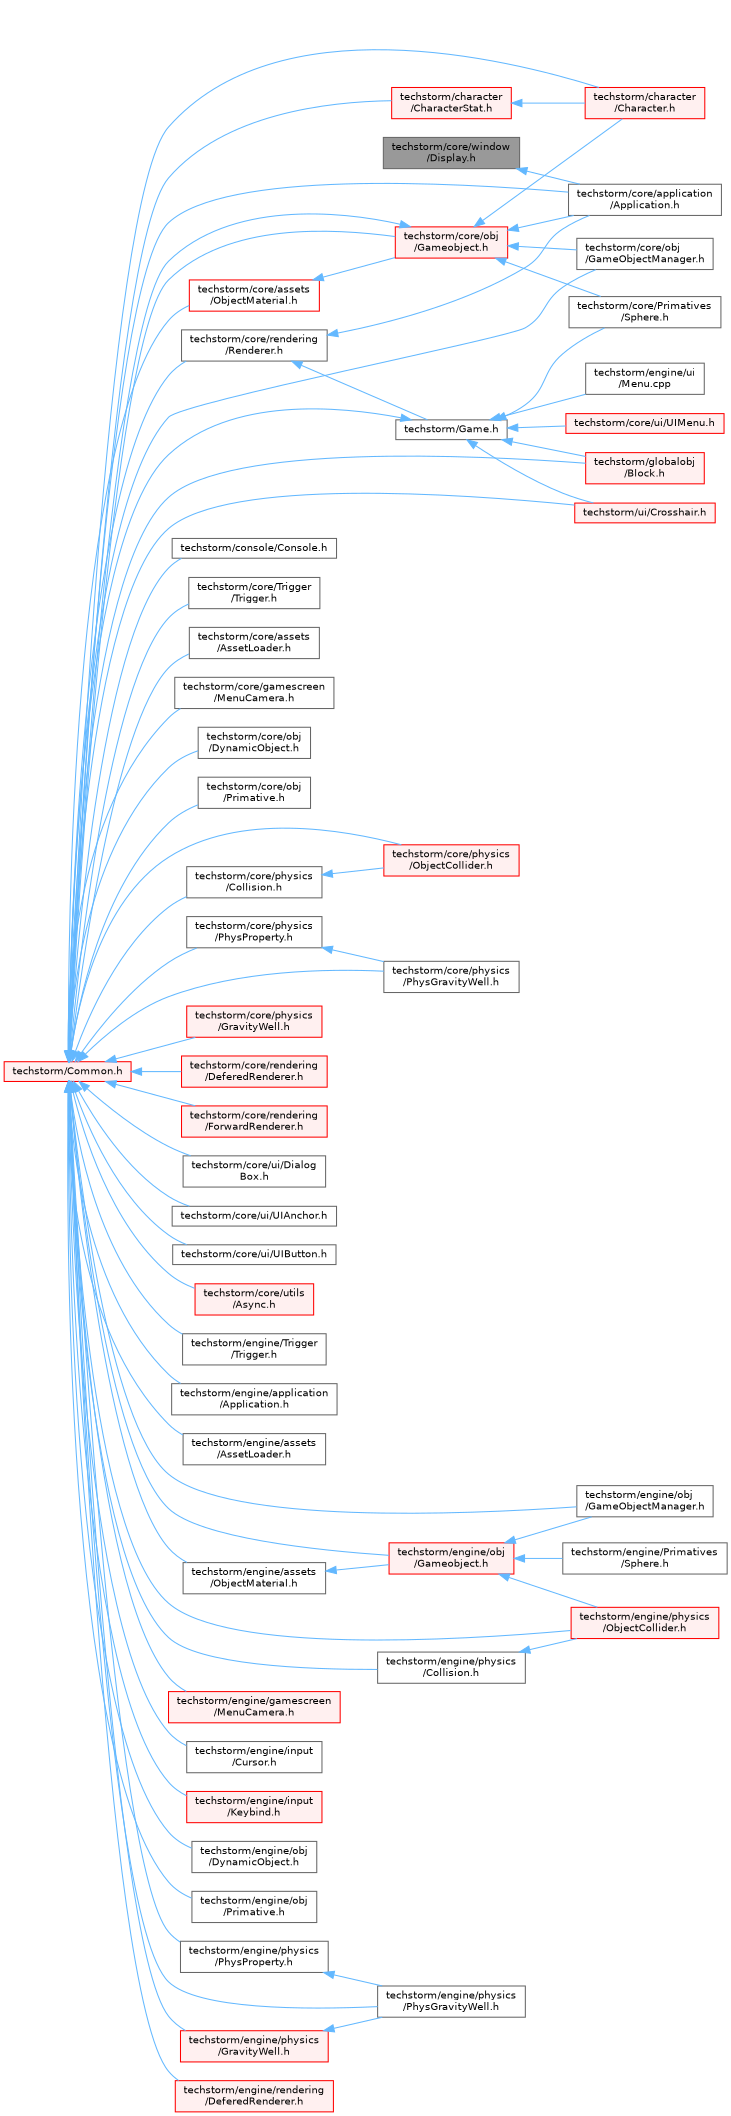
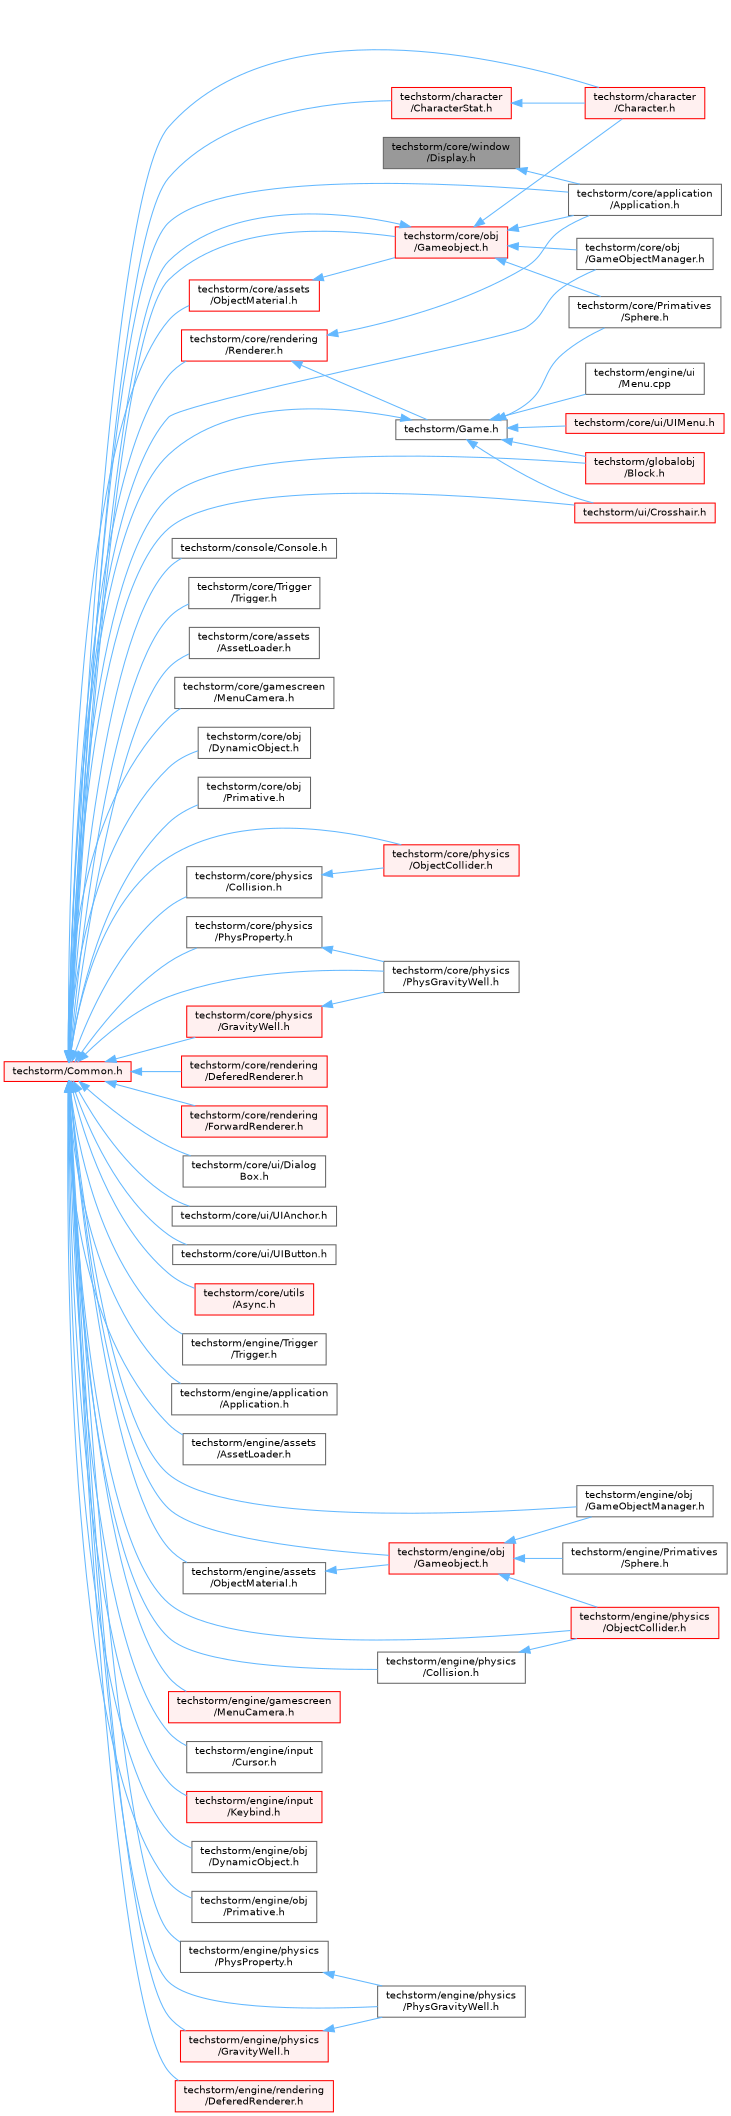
  digraph {
    rankdir=LR
    node [color=grey40 fillcolor=white fontname=Helvetica fontsize=10 shape=box style=filled]
    edge [color=steelblue1 dir=back fontname=Helvetica fontsize=10 labelfontname=Helvetica labelfontsize=10 style=solid]
    n1 [color=gray40 fillcolor=grey60 fontcolor=black height=0.2 label="techstorm/core/window\l/Display.h" width=0.4]
    n2 [height=0.2 label="techstorm/core/application\l/Application.h" width=0.4]
    n3 [height=0.2 label="techstorm/Game.h" width=0.4]
    n4 [color=red fillcolor="#FFF0F0" height=0.2 label="techstorm/Common.h" width=0.4]
    n5 [height=0.2 label="techstorm/core/Primatives\l/Sphere.h" width=0.4]
    n6 [color=red fillcolor="#FFF0F0" height=0.2 label="techstorm/globalobj\l/Block.h" width=0.4]
    n7 [color=red fillcolor="#FFF0F0" height=0.2 label="techstorm/ui/Crosshair.h" width=0.4]
    n8 [color=red fillcolor="#FFF0F0" height=0.2 label="techstorm/core/ui/UIMenu.h" width=0.4]
    n9 [height=0.2 label="techstorm/engine/ui\l/Menu.cpp" width=0.4]
    n10 [color=red fillcolor="#FFF0F0" height=0.2 label="techstorm/character\l/Character.h" width=0.4]
    n11 [color=red fillcolor="#FFF0F0" height=0.2 label="techstorm/character\l/CharacterStat.h" width=0.4]
    n12 [height=0.2 label="techstorm/console/Console.h" width=0.4]
    n13 [height=0.2 label="techstorm/core/Trigger\l/Trigger.h" width=0.4]
    n14 [height=0.2 label="techstorm/core/assets\l/AssetLoader.h" width=0.4]
    n15 [color=red height=0.2 label="techstorm/core/assets\l/ObjectMaterial.h" width=0.4]
    n16 [color=red fillcolor="#FFF0F0" height=0.2 label="techstorm/core/obj\l/Gameobject.h" width=0.4]
    n17 [height=0.2 label="techstorm/core/obj\l/GameObjectManager.h" width=0.4]
    n18 [height=0.2 label="techstorm/core/gamescreen\l/MenuCamera.h" width=0.4]
    n19 [height=0.2 label="techstorm/core/obj\l/DynamicObject.h" width=0.4]
    n20 [height=0.2 label="techstorm/core/obj\l/Primative.h" width=0.4]
    n21 [height=0.2 label="techstorm/core/physics\l/Collision.h" width=0.4]
    n22 [color=red fillcolor="#FFF0F0" height=0.2 label="techstorm/core/physics\l/ObjectCollider.h" width=0.4]
    n23 [color=red fillcolor="#FFF0F0" height=0.2 label="techstorm/core/physics\l/GravityWell.h" width=0.4]
    n24 [height=0.2 label="techstorm/core/physics\l/PhysGravityWell.h" width=0.4]
    n25 [height=0.2 label="techstorm/core/physics\l/PhysProperty.h" width=0.4]
    n26 [color=red fillcolor="#FFF0F0" height=0.2 label="techstorm/core/rendering\l/DeferedRenderer.h" width=0.4]
    n27 [color=red fillcolor="#FFF0F0" height=0.2 label="techstorm/core/rendering\l/ForwardRenderer.h" width=0.4]
-   n28 [height=0.2 label="techstorm/core/rendering\l/Renderer.h" width=0.4]
+   n28 [color=red height=0.2 label="techstorm/core/rendering\l/Renderer.h" width=0.4]
    n29 [height=0.2 label="techstorm/core/ui/Dialog\lBox.h" width=0.4]
    n30 [height=0.2 label="techstorm/core/ui/UIAnchor.h" width=0.4]
    n31 [height=0.2 label="techstorm/core/ui/UIButton.h" width=0.4]
    n32 [color=red fillcolor="#FFF0F0" height=0.2 label="techstorm/core/utils\l/Async.h" width=0.4]
    n33 [height=0.2 label="techstorm/engine/Trigger\l/Trigger.h" width=0.4]
    n34 [height=0.2 label="techstorm/engine/application\l/Application.h" width=0.4]
    n35 [height=0.2 label="techstorm/engine/assets\l/AssetLoader.h" width=0.4]
    n36 [height=0.2 label="techstorm/engine/assets\l/ObjectMaterial.h" width=0.4]
    n37 [color=red fillcolor="#FFF0F0" height=0.2 label="techstorm/engine/obj\l/Gameobject.h" width=0.4]
    n38 [height=0.2 label="techstorm/engine/obj\l/GameObjectManager.h" width=0.4]
    n39 [color=red fillcolor="#FFF0F0" height=0.2 label="techstorm/engine/gamescreen\l/MenuCamera.h" width=0.4]
    n40 [height=0.2 label="techstorm/engine/input\l/Cursor.h" width=0.4]
    n41 [color=red fillcolor="#FFF0F0" height=0.2 label="techstorm/engine/input\l/Keybind.h" width=0.4]
    n42 [height=0.2 label="techstorm/engine/obj\l/DynamicObject.h" width=0.4]
    n43 [height=0.2 label="techstorm/engine/obj\l/Primative.h" width=0.4]
    n44 [height=0.2 label="techstorm/engine/physics\l/Collision.h" width=0.4]
    n45 [color=red fillcolor="#FFF0F0" height=0.2 label="techstorm/engine/physics\l/ObjectCollider.h" width=0.4]
    n46 [color=red fillcolor="#FFF0F0" height=0.2 label="techstorm/engine/physics\l/GravityWell.h" width=0.4]
    n47 [height=0.2 label="techstorm/engine/physics\l/PhysGravityWell.h" width=0.4]
    n48 [height=0.2 label="techstorm/engine/physics\l/PhysProperty.h" width=0.4]
    n49 [color=red fillcolor="#FFF0F0" height=0.2 label="techstorm/engine/rendering\l/DeferedRenderer.h" width=0.4]
    n50 [height=0.2 label="techstorm/engine/Primatives\l/Sphere.h" width=0.4]
    n1 -> n2
    n3 -> n4
    n3 -> n5
    n3 -> n6
    n3 -> n7
    n3 -> n8
    n3 -> n9
    n4 -> n2
    n4 -> n6
    n4 -> n7
    n4 -> n10
    n4 -> n11
    n4 -> n12
    n4 -> n13
    n4 -> n14
    n4 -> n15
    n4 -> n16
    n4 -> n17
    n4 -> n18
    n4 -> n19
    n4 -> n20
    n4 -> n21
    n4 -> n22
    n4 -> n23
    n4 -> n24
    n4 -> n25
    n4 -> n26
    n4 -> n27
    n4 -> n28
    n4 -> n29
    n4 -> n30
    n4 -> n31
    n4 -> n32
    n4 -> n33
    n4 -> n34
    n4 -> n35
    n4 -> n36
    n4 -> n37
    n4 -> n38
    n4 -> n39
    n4 -> n40
    n4 -> n41
    n4 -> n42
    n4 -> n43
    n4 -> n44
    n4 -> n45
    n4 -> n46
    n4 -> n47
    n4 -> n48
    n4 -> n49
    n11 -> n10
    n15 -> n16
    n16 -> n2
    n16 -> n4
    n16 -> n5
    n16 -> n10
    n16 -> n17
    n21 -> n22
+   n23 -> n24
    n25 -> n24
    n28 -> n2
    n28 -> n3
    n36 -> n37
    n37 -> n38
    n37 -> n45
    n37 -> n50
    n44 -> n45
    n46 -> n47
    n48 -> n47
  }
